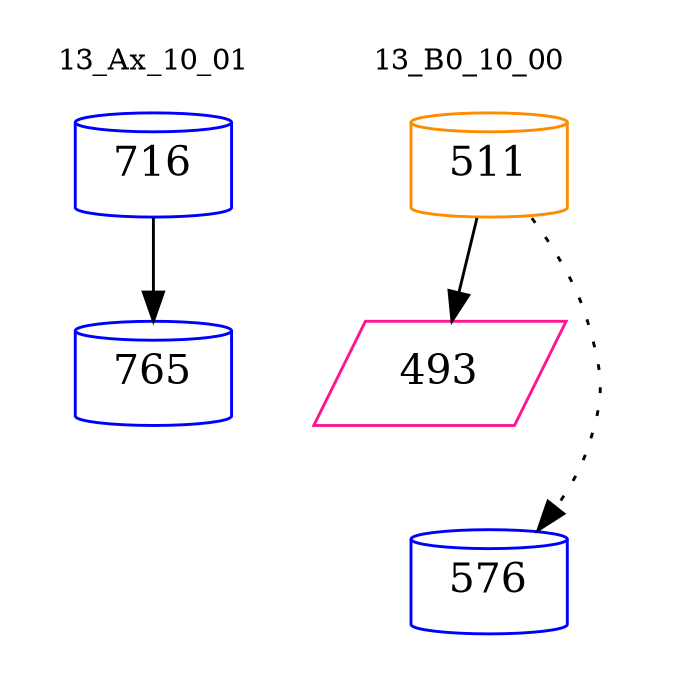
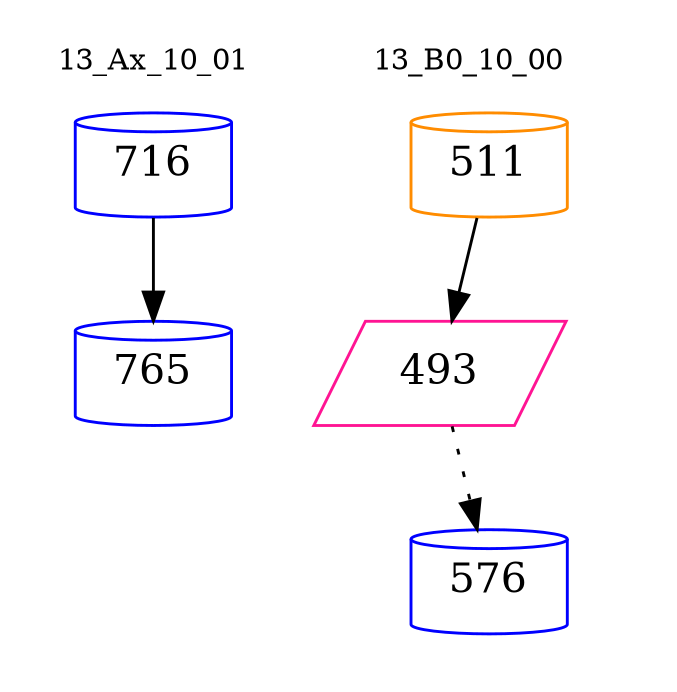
  digraph {
    node [color=blue shape=cylinder]
    edge [color=black style=solid]
    n1 [label=716]
    n2 [label=765]
    n3 [color=darkorange label=511]
    n4 [color=deeppink label=493 shape=parallelogram]
    n5 [label=576]
    subgraph cluster_1 {
      color=white
      fontsize=10
      label="13_Ax_10_01"
      n1
      n2
    }
    subgraph cluster_2 {
      color=white
      fontsize=10
      label="13_B0_10_00"
      n3
      n4
      n5
    }
    n1 -> n2
    n3 -> n4
-   n3 -> n5 [style=dotted]
+   n4 -> n5 [style=dotted]
  }
